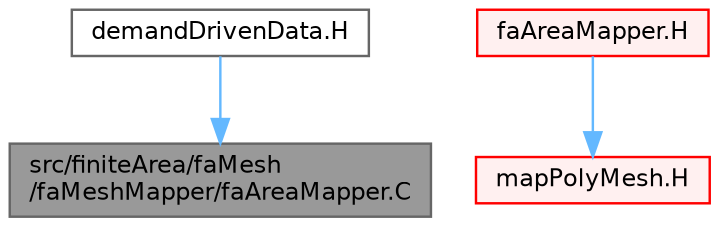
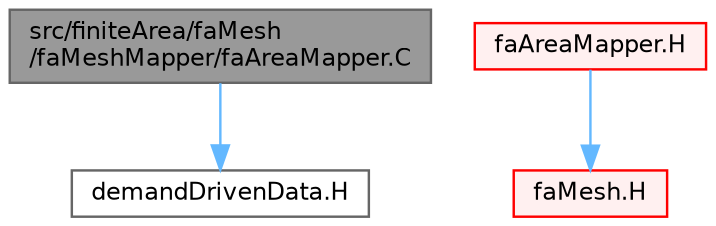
  digraph {
    fontname="DejaVu Sans"
    node [color=red fillcolor="#FFF0F0" fontname="DejaVu Sans" fontsize=10 shape=box style=filled]
    edge [color=steelblue1 fontname="DejaVu Sans" fontsize=10 labelfontname=Helvetica labelfontsize=10 style=solid]
    n1 [color=gray40 fillcolor=grey60 fontcolor=black height=0.2 label="src/finiteArea/faMesh\l/faMeshMapper/faAreaMapper.C" width=0.4]
    n2 [color=grey40 fillcolor=white height=0.2 label="demandDrivenData.H" width=0.4]
    n3 [height=0.2 label="faAreaMapper.H" width=0.4]
-   n4 [height=0.2 label="mapPolyMesh.H" width=0.4]
-   n2 -> n1
+   n4 [height=0.2 label="faMesh.H" width=0.4]
+   n1 -> n2
    n3 -> n4
  }
